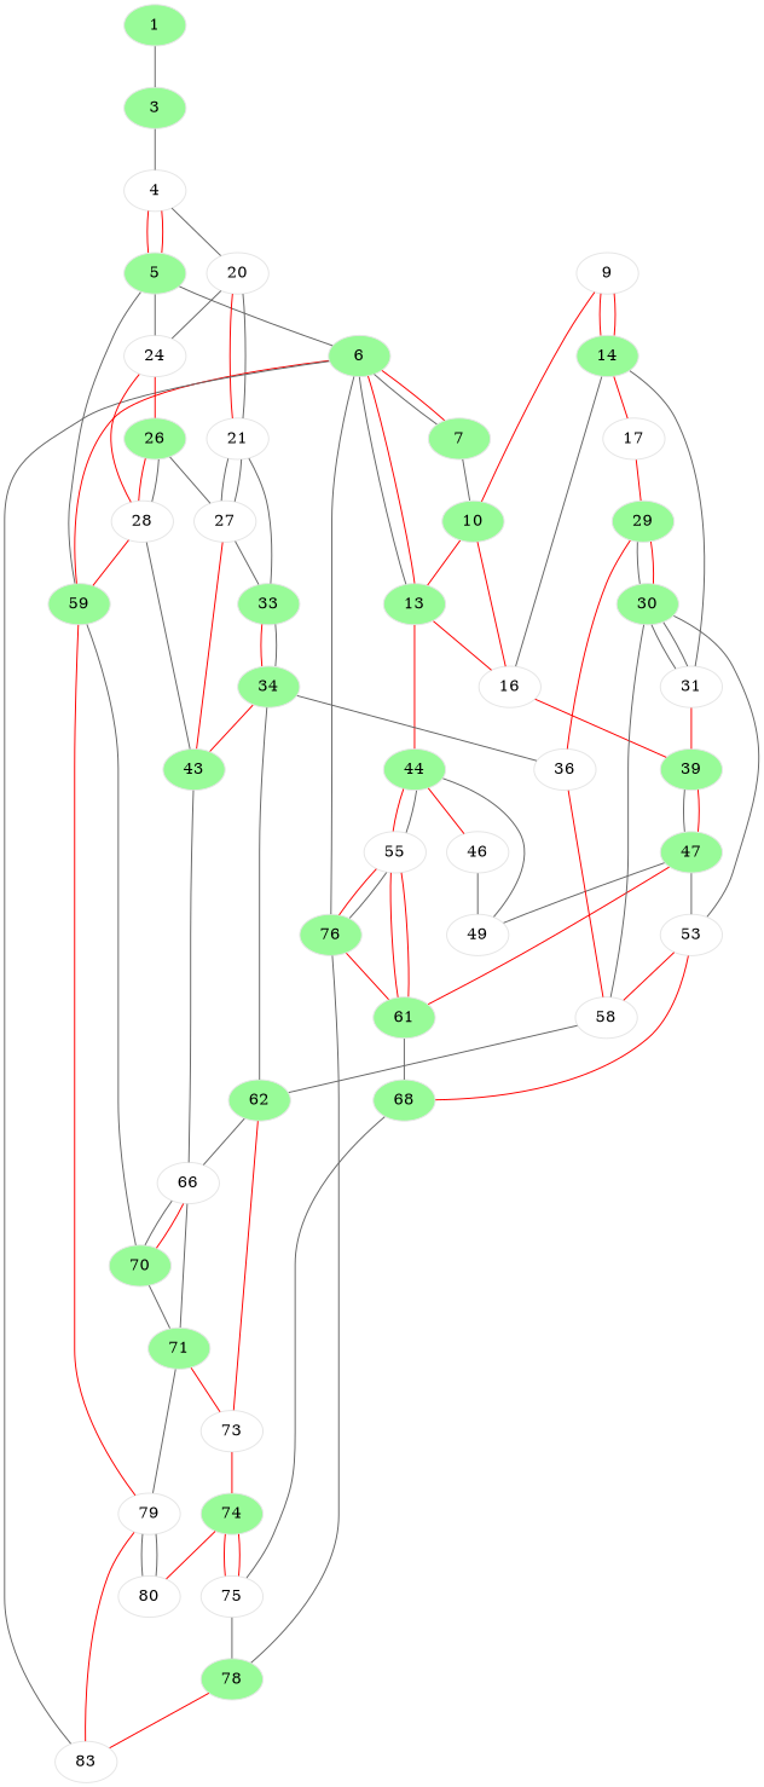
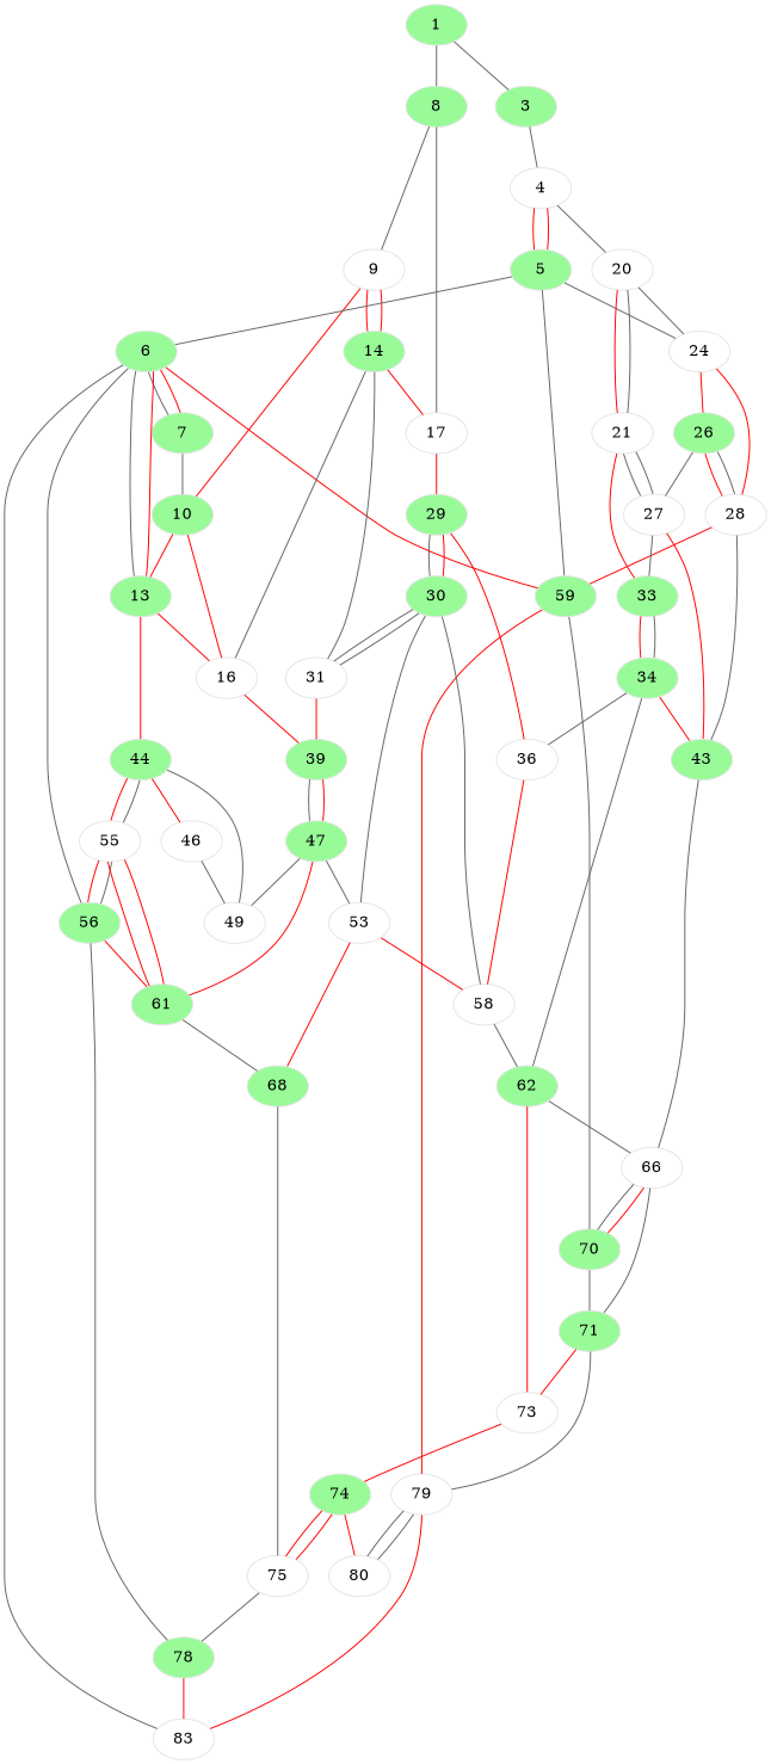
  graph {
    node [color=gray90 fillcolor=palegreen style=filled]
    edge [color=gray40]
    1 [super="+2"]
    3 [super="+18"]
+   8 [super="+11"]
    4 [fillcolor=white]
    17 [fillcolor=white super="+19"]
    9 [fillcolor=white]
    5
    20 [fillcolor=white]
    29 [super="+32"]
    6 [super="+57"]
    24 [fillcolor=white super="+25"]
    59 [super="+60"]
    21 [fillcolor=white super="+22"]
    7
    13 [super="+38"]
-   56 [super="+77" label=76]
+   56 [super="+77"]
    n17 [fillcolor=white label=83 super="+86"]
    26
    28 [fillcolor=white super="+42"]
    70
    79 [fillcolor=white super="+84"]
    10 [super="+12"]
    16 [fillcolor=white super="+37"]
    44 [super="+45"]
    61 [super="+69"]
    78
    14 [super="+15"]
    31 [fillcolor=white]
    39 [super="+40"]
    46 [fillcolor=white super="+50"]
    49 [fillcolor=white super="+51"]
    55 [fillcolor=white]
    47 [super="+48"]
    30 [super="+52"]
    36 [fillcolor=white]
    27 [fillcolor=white super="+41"]
    33
    43 [super="+65"]
    34 [super="+35"]
    66 [fillcolor=white super="+67"]
    53 [fillcolor=white super="+54"]
    58 [fillcolor=white super="+64"]
    68
    62 [super="+63"]
    73 [fillcolor=white]
    71 [super="+72"]
    75 [fillcolor=white super="+76"]
    80 [fillcolor=white super="+81"]
    74
    1 -- 3
+   1 -- 8 [weight=2]
    3 -- 4
+   8 -- 17
+   8 -- 9
    4 -- 5 [color=red]
    4 -- 5 [color=red]
    4 -- 20
    17 -- 29 [color=red]
    9 -- 10 [color=red]
    9 -- 14 [color=red]
    9 -- 14 [color=red]
    5 -- 6
    5 -- 24
    5 -- 59
    20 -- 24
    20 -- 21 [color=red]
    20 -- 21
    29 -- 30
    29 -- 30 [color=red]
    29 -- 36 [color=red]
    6 -- 59 [color=red]
    6 -- 7
    6 -- 7 [color=red]
    6 -- 13
    6 -- 13 [color=red]
    6 -- 56
    6 -- n17
    24 -- 26 [color=red]
    24 -- 28 [color=red]
    59 -- 70
    59 -- 79 [color=red]
    21 -- 27
    21 -- 27
-   21 -- 33
+   21 -- 33 [color=red]
    7 -- 10
    13 -- 16 [color=red]
    13 -- 44 [color=red]
    56 -- 61 [color=red]
    56 -- 78
    26 -- 28 [color=red]
    26 -- 28
    26 -- 27
    28 -- 59 [color=red]
    28 -- 43
    70 -- 71
    79 -- n17 [color=red]
    79 -- 80
    79 -- 80
    10 -- 13 [color=red]
    10 -- 16 [color=red]
    16 -- 39 [color=red]
    44 -- 46 [color=red]
    44 -- 49
    44 -- 55 [color=red]
    44 -- 55
    61 -- 68
    78 -- n17 [color=red]
    14 -- 17 [color=red]
    14 -- 16
    14 -- 31
    31 -- 39 [color=red]
    39 -- 47
    39 -- 47 [color=red]
    46 -- 49 [weight=2]
    55 -- 56 [color=red]
    55 -- 56
    55 -- 61 [color=red]
    55 -- 61 [color=red]
    47 -- 61 [color=red]
    47 -- 49
    47 -- 53
    30 -- 31
    30 -- 31
    30 -- 53
    30 -- 58
    36 -- 58 [color=red]
    27 -- 33
    27 -- 43 [color=red]
    33 -- 34 [color=red]
    33 -- 34
    43 -- 66
    34 -- 36
    34 -- 43 [color=red]
    34 -- 62
    66 -- 70
    66 -- 70 [color=red]
    66 -- 71
    53 -- 58 [color=red]
    53 -- 68 [color=red]
    58 -- 62
    68 -- 75
    62 -- 66
    62 -- 73 [color=red]
    73 -- 74 [color=red]
    71 -- 79
    71 -- 73 [color=red]
    75 -- 78
    74 -- 75 [color=red]
    74 -- 75 [color=red]
    74 -- 80 [color=red]
  }
